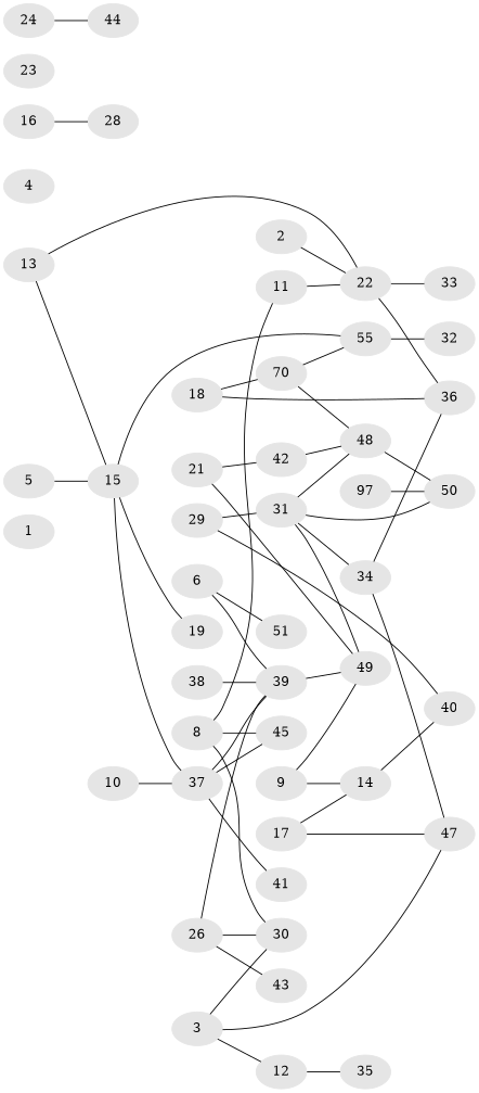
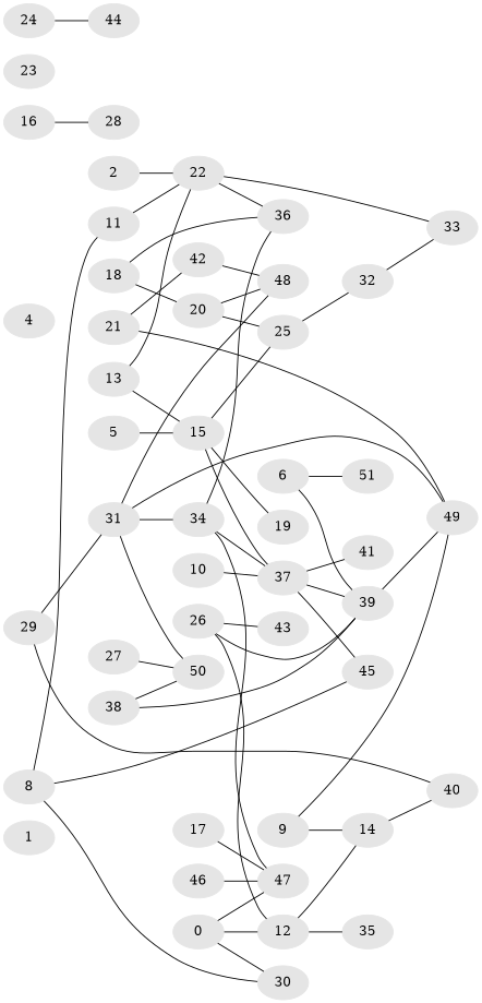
  graph {
    rankdir=LR
    node [color=gray90 style=filled]
    1
    2
    22
    36
    33
-   3
+   3 [label=0]
    12
    30
    47
    14
    35
    4
    5
    15
-   25 [label=55]
+   25
    37
    19
    6
    39
    51
    49
    32
    8
    11
    45
    9
    40
    10
    41
    13
    16
    28
    17
    18
-   20 [label=70]
+   20
    48
    50
    21
    42
    23
    24
    44
    26
    43
-   27 [label=97]
+   27
    29
    31
    34
    38
+   46
    2 -- 22
    22 -- 36
    22 -- 33
    3 -- 12
    3 -- 30
    3 -- 47
-   17 -- 14
+   12 -- 14
    12 -- 35
    14 -- 40
    5 -- 15
    15 -- 25
    15 -- 37
    15 -- 19
    25 -- 32
    37 -- 39
    37 -- 45
    37 -- 41
    6 -- 39
    6 -- 51
    39 -- 49
+   32 -- 33
    8 -- 30
    8 -- 11
    8 -- 45
    11 -- 22
    9 -- 14
    9 -- 49
    10 -- 37
    13 -- 22
    13 -- 15
    16 -- 28
    17 -- 47
    18 -- 36
    18 -- 20
    20 -- 25
    20 -- 48
-   48 -- 50
+   38 -- 50
    21 -- 49
    21 -- 42
    42 -- 48
    24 -- 44
-   26 -- 30
+   26 -- 12
    26 -- 39
    26 -- 43
    27 -- 50
    29 -- 40
    29 -- 31
    31 -- 49
    31 -- 48
    31 -- 50
    31 -- 34
    34 -- 36
    34 -- 47
+   34 -- 37
    38 -- 39
+   46 -- 47
  }
